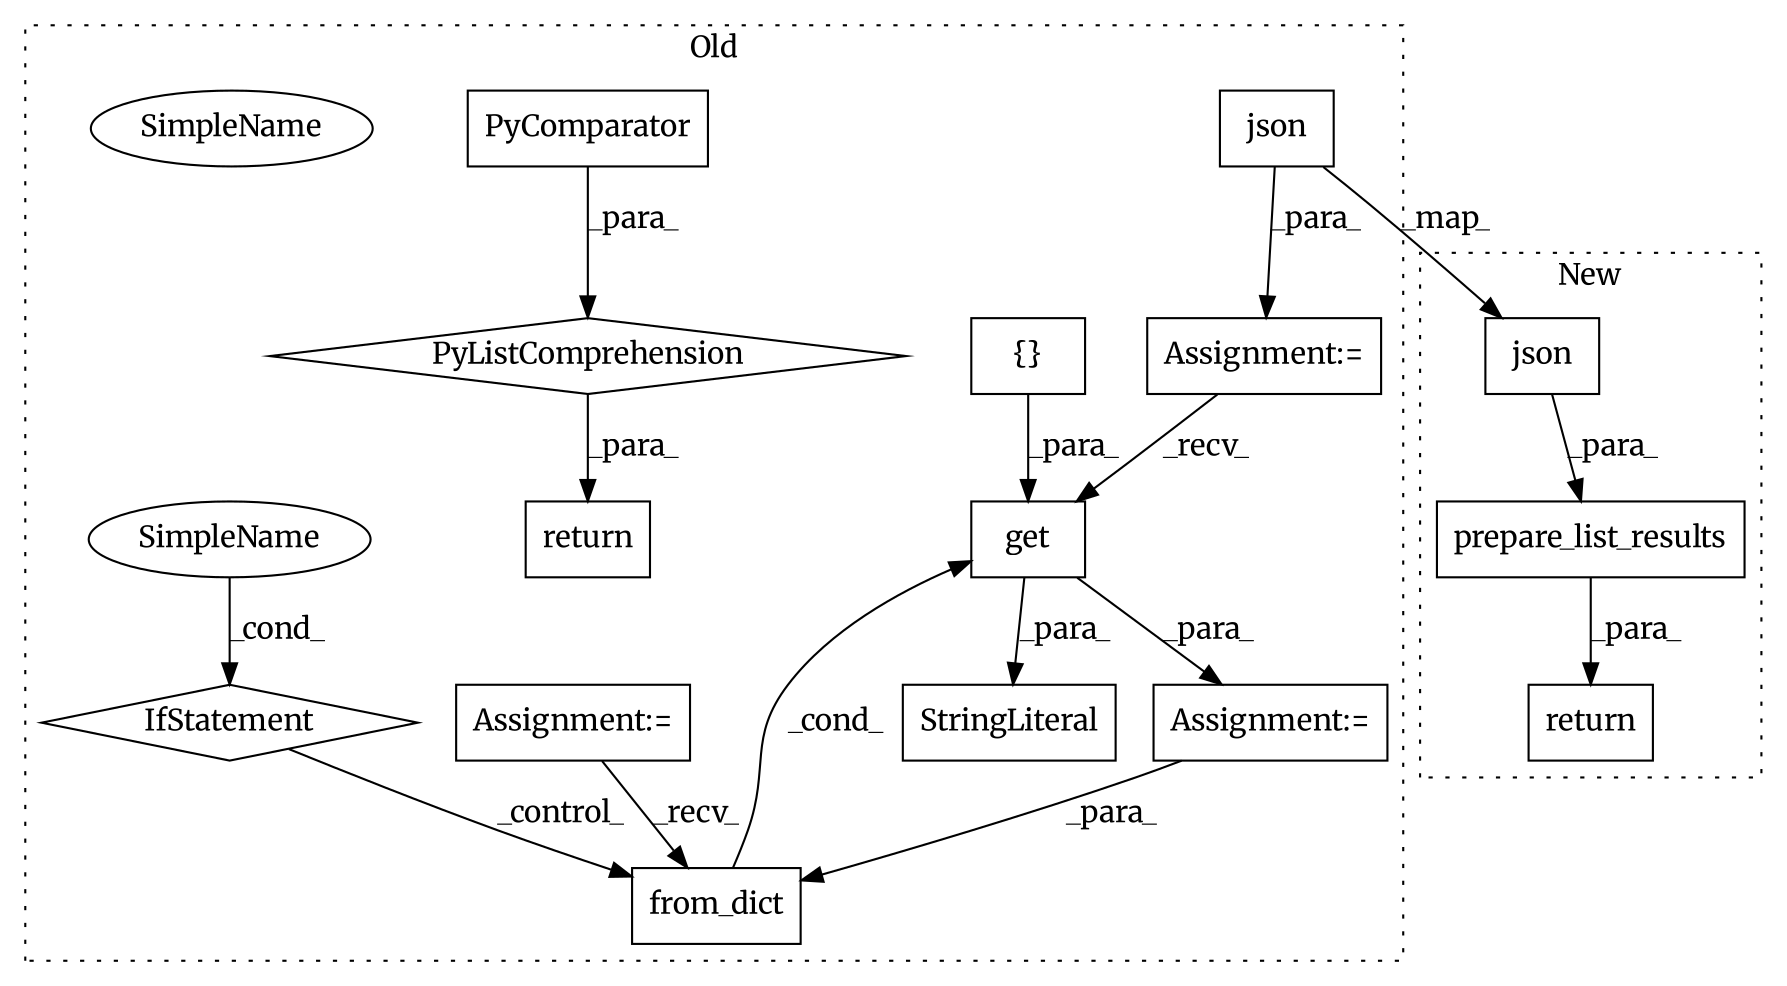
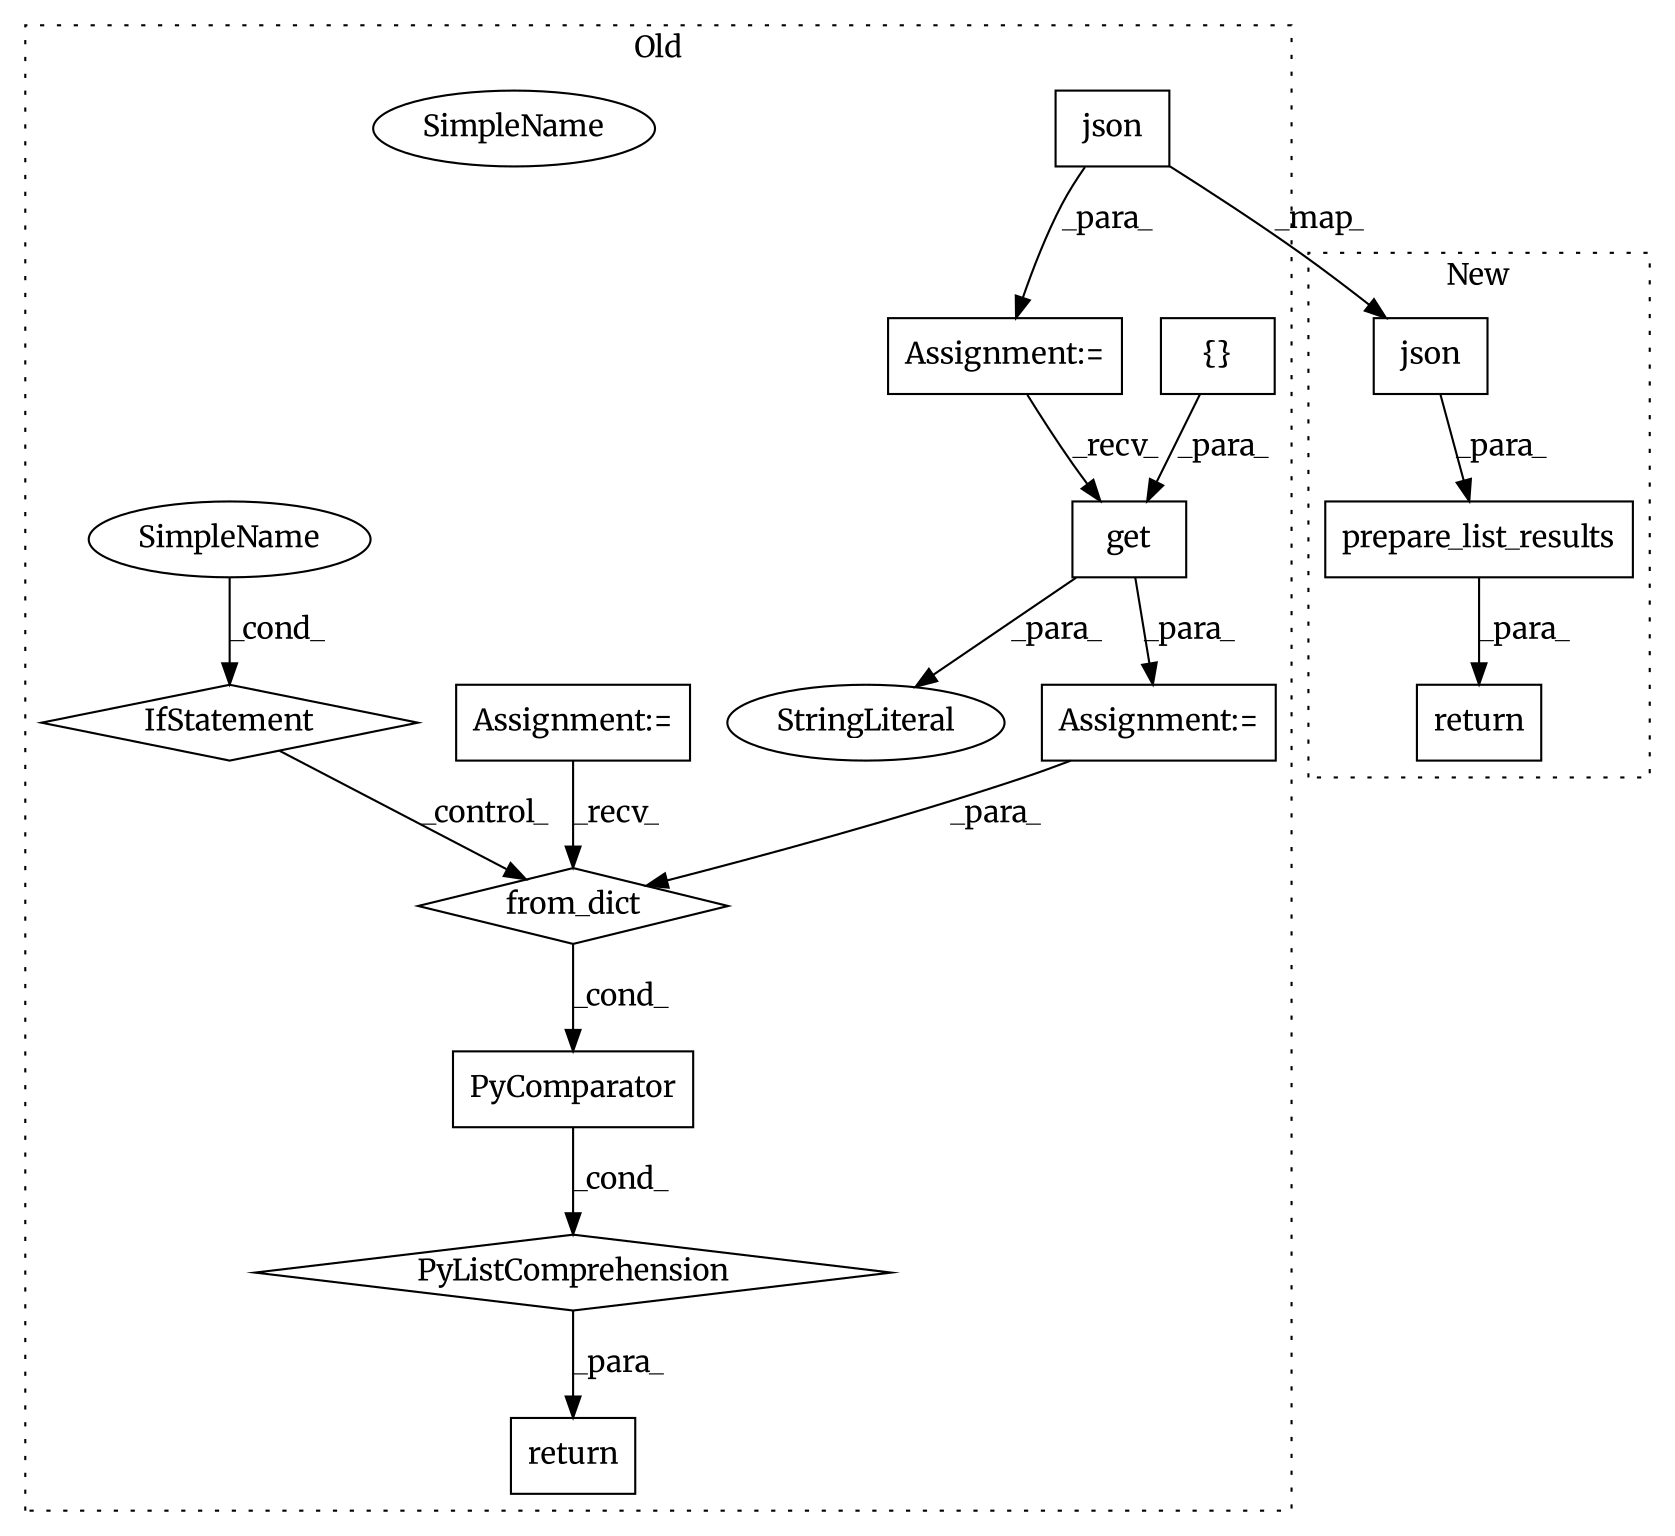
  digraph {
    fontname=Merriweather
    node [a=32 fontname=Merriweather l=74 s=5003 shape=box]
    edge [fontname=Merriweather]
    n1 [a=113 label=PyComparator]
    n2 [a=4 l=2 label="{}" s=5065]
    n3 [l="4,1" label=get s="5042,5067"]
    n4 [l=6 label=json s=4861]
-   n5 [l="10,1" label=from_dict s="4912,4938"]
+   n5 [l="10,1" label=from_dict s="4912,4938" shape=diamond]
    n6 [a=42 l=5 label=SimpleName s=5072 shape=ellipse]
    n7 [a=25 label=IfStatement shape=diamond]
    n8 [a=7 l=16 label="Assignment:=" s=4593]
    n9 [a=7 l=1 label="Assignment:=" s=4851]
-   n10 [a=45 l=9 label=StringLiteral s=5046]
+   n10 [a=45 l=9 label=StringLiteral s=5046 shape=ellipse]
    n11 [a=109 l=190 label=PyListComprehension s=4895 shape=diamond]
    n12 [a=7 label="Assignment:="]
    n13 [a=41 l=20 label=return s=4875]
    n14 [a=42 l=5 label=SimpleName s=5072 shape=ellipse]
    n15 [l="21,1" label=prepare_list_results s="4328,4386"]
    n16 [l=6 label=json s=4358]
    n17 [a=41 l=7 label=return s=4316]
    subgraph cluster_1 {
      label=Old
      style=dotted
      n1
      n2
      n3
      n4
      n5
      n6
      n7
      n8
      n9
      n10
      n11
      n12
      n13
      n14
    }
    subgraph cluster_2 {
      label=New
      style=dotted
      n15
      n16
      n17
    }
-   n1 -> n11 [label=_para_]
+   n1 -> n11 [label=_cond_]
    n2 -> n3 [label=_para_]
    n3 -> n10 [label=_para_]
    n3 -> n12 [label=_para_]
    n4 -> n9 [label=_para_]
    n4 -> n16 [label=_map_]
-   n5 -> n3 [label=_cond_]
+   n5 -> n1 [label=_cond_]
    n7 -> n5 [label=_control_]
    n8 -> n5 [label=_recv_]
    n9 -> n3 [label=_recv_]
    n11 -> n13 [label=_para_]
    n12 -> n5 [label=_para_]
    n14 -> n7 [label=_cond_]
    n15 -> n17 [label=_para_]
    n16 -> n15 [label=_para_]
  }
